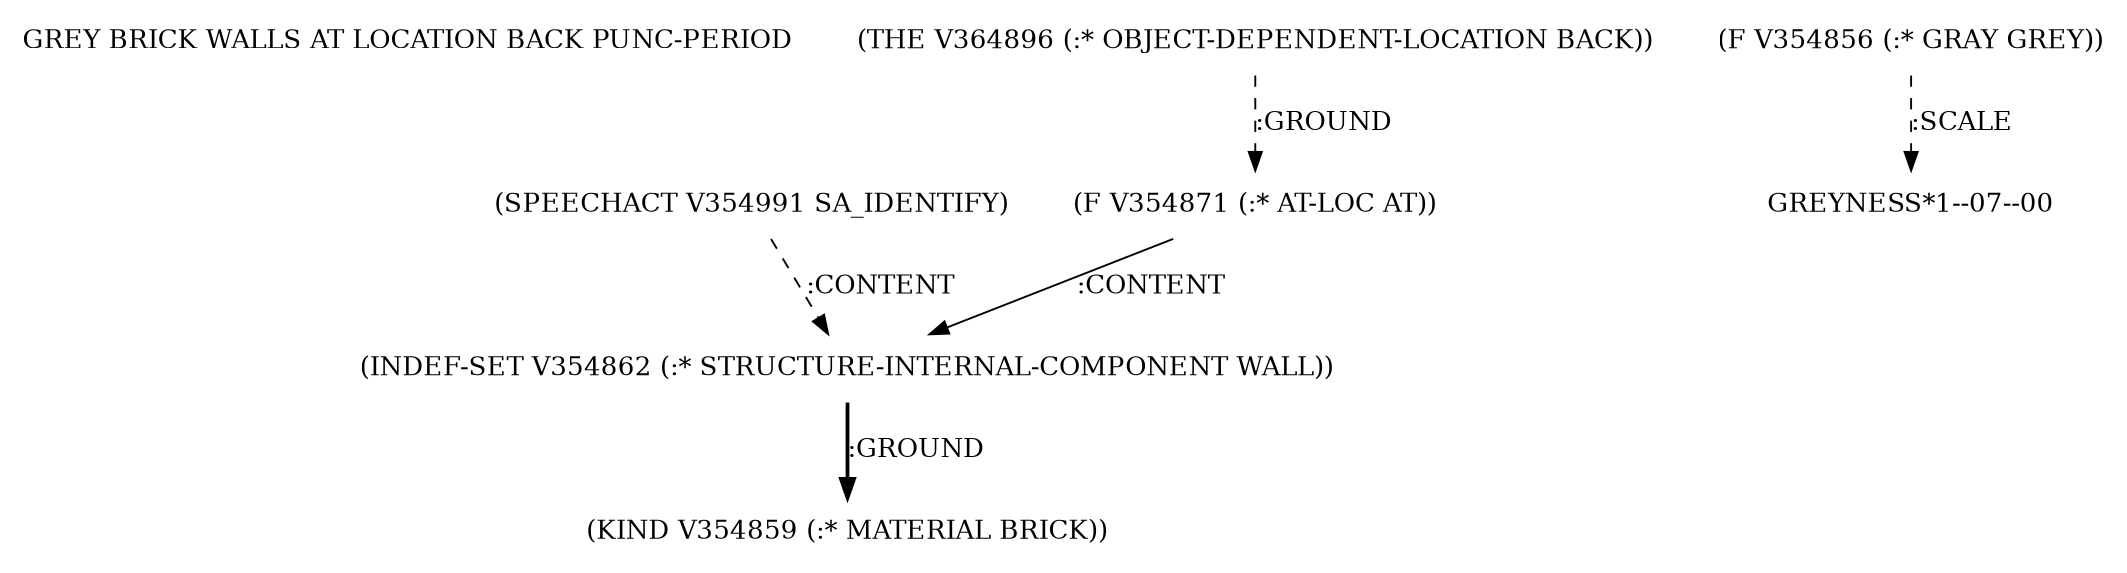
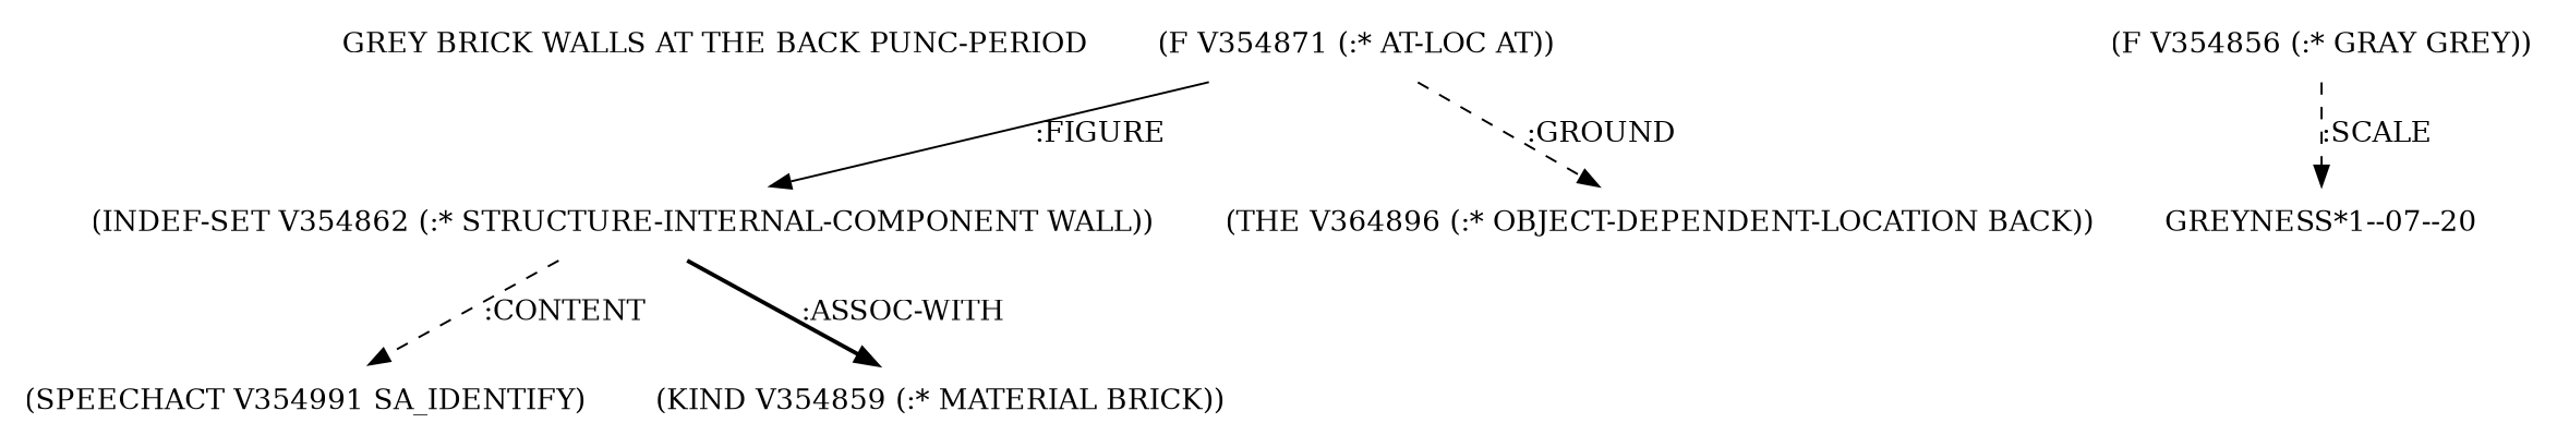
  digraph {
    node [shape=none]
    edge [style=dashed]
-   "GREY BRICK WALLS AT THE BACK PUNC-PERIOD" [label="GREY BRICK WALLS AT LOCATION BACK PUNC-PERIOD"]
+   "GREY BRICK WALLS AT THE BACK PUNC-PERIOD"
    n2 [label="(SPEECHACT V354991 SA_IDENTIFY)"]
    n3 [label="(INDEF-SET V354862 (:* STRUCTURE-INTERNAL-COMPONENT WALL))"]
    n4 [label="(KIND V354859 (:* MATERIAL BRICK))"]
    n5 [label="(F V354871 (:* AT-LOC AT))"]
    n6 [label="(THE V364896 (:* OBJECT-DEPENDENT-LOCATION BACK))"]
    n7 [label="(F V354856 (:* GRAY GREY))"]
-   n8 [label="GREYNESS*1--07--00"]
-   n2 -> n3 [label=":CONTENT"]
-   n3 -> n4 [label=":GROUND" style=bold]
-   n5 -> n3 [label=":CONTENT" style=solid]
-   n6 -> n5 [label=":GROUND"]
+   n8 [label="GREYNESS*1--07--20"]
+   n3 -> n2 [label=":CONTENT"]
+   n3 -> n4 [label=":ASSOC-WITH" style=bold]
+   n5 -> n3 [label=":FIGURE" style=solid]
+   n5 -> n6 [label=":GROUND"]
    n7 -> n8 [label=":SCALE"]
  }
